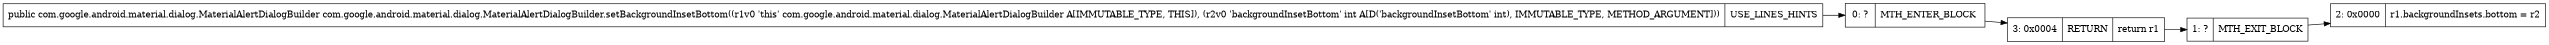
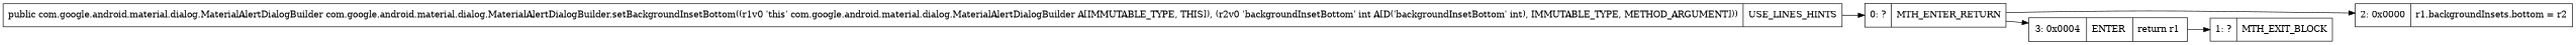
  digraph {
    rankdir=LR
    node [shape=record]
-   n1 [label="{0\:\ ?|MTH_ENTER_BLOCK\l}"]
+   n1 [label="{0\:\ ?|MTH_ENTER_RETURN\l}"]
    n2 [label="{2\:\ 0x0000|r1.backgroundInsets.bottom = r2\l}"]
-   n3 [label="{3\:\ 0x0004|RETURN\l|return r1\l}"]
+   n3 [label="{3\:\ 0x0004|ENTER\l|return r1\l}"]
    n4 [label="{1\:\ ?|MTH_EXIT_BLOCK\l}"]
    n5 [label="{public com.google.android.material.dialog.MaterialAlertDialogBuilder com.google.android.material.dialog.MaterialAlertDialogBuilder.setBackgroundInsetBottom((r1v0 'this' com.google.android.material.dialog.MaterialAlertDialogBuilder A[IMMUTABLE_TYPE, THIS]), (r2v0 'backgroundInsetBottom' int A[D('backgroundInsetBottom' int), IMMUTABLE_TYPE, METHOD_ARGUMENT]))  | USE_LINES_HINTS\l}"]
-   n4 -> n2
+   n1 -> n2
    n1 -> n3
    n3 -> n4
    n5 -> n1
  }
